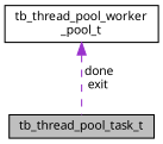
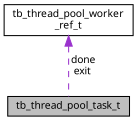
  digraph {
    fontname="Noto Sans"
    node [color=black fontname="Noto Sans" fontsize=10 shape=record style=filled]
    n1 [fillcolor=grey75 fontcolor=black height=0.2 label=tb_thread_pool_task_t width=0.4]
-   n2 [fillcolor=white height=0.2 label="tb_thread_pool_worker\l_pool_t" width=0.4]
+   n2 [fillcolor=white height=0.2 label="tb_thread_pool_worker\l_ref_t" width=0.4]
    n2 -> n1 [color=darkorchid3 dir=back fontname="Noto Sans" fontsize=10 label=" done\nexit" labelfontname=CourierNew labelfontsize=10 style=dashed]
  }
